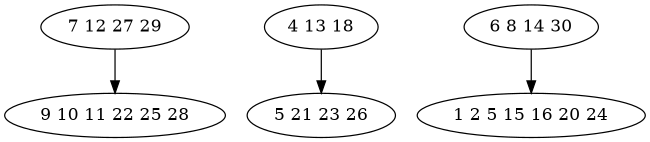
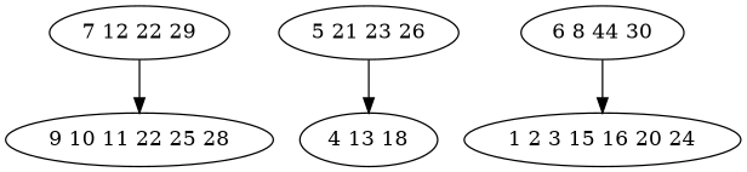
  digraph {
-   n1 [label="7 12 27 29"]
+   n1 [label="7 12 22 29"]
    n2 [label="9 10 11 22 25 28"]
    n3 [label="5 21 23 26"]
    n4 [label="4 13 18"]
-   n5 [label="6 8 14 30"]
-   n6 [label="1 2 5 15 16 20 24"]
+   n5 [label="6 8 44 30"]
+   n6 [label="1 2 3 15 16 20 24"]
    n1 -> n2
-   n4 -> n3
+   n3 -> n4
    n5 -> n6
  }
